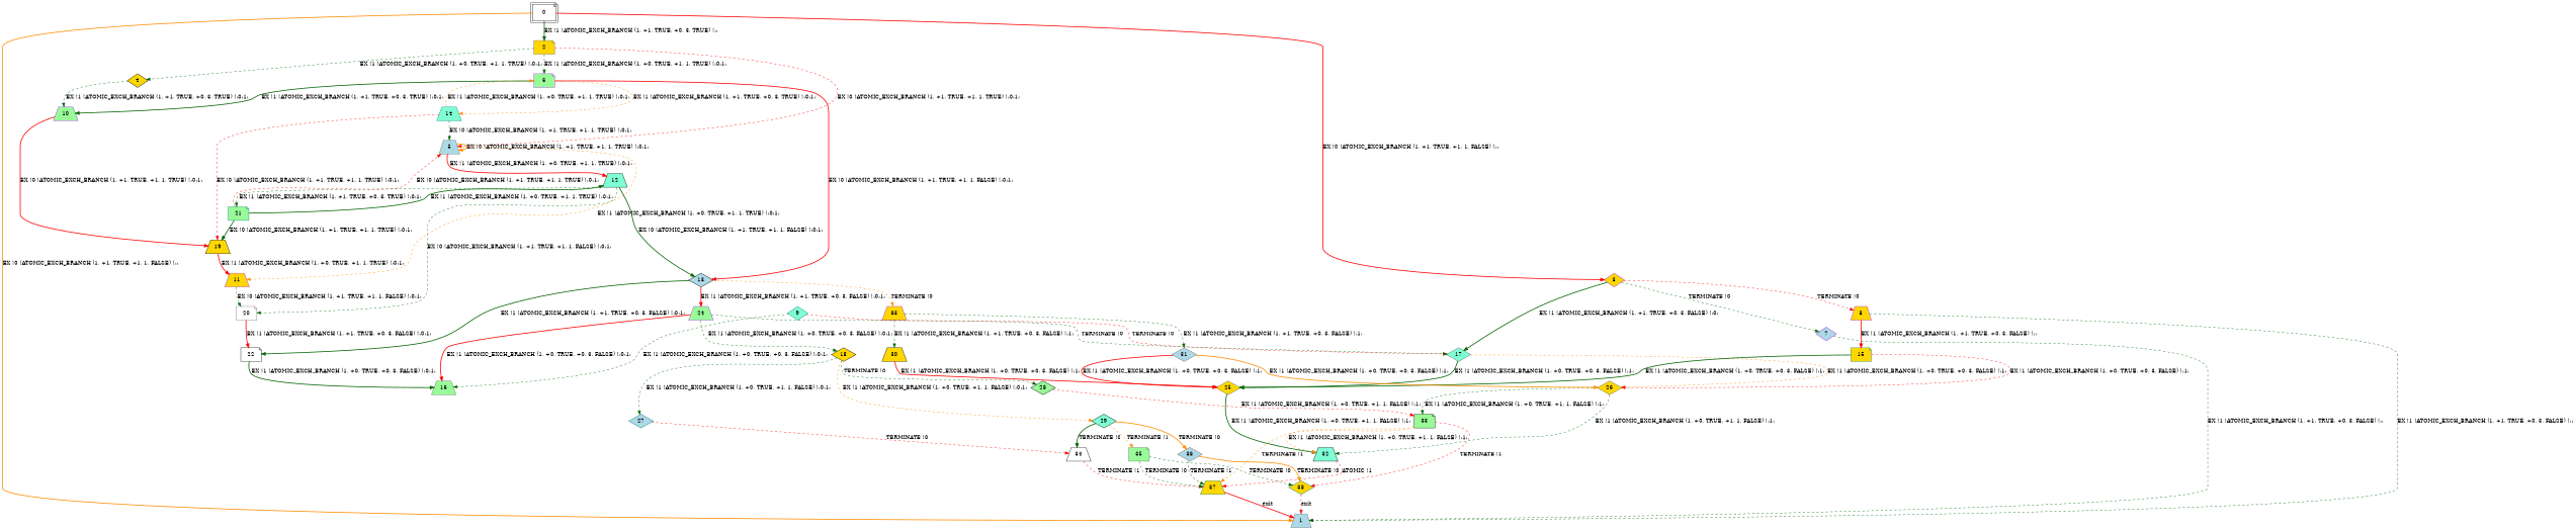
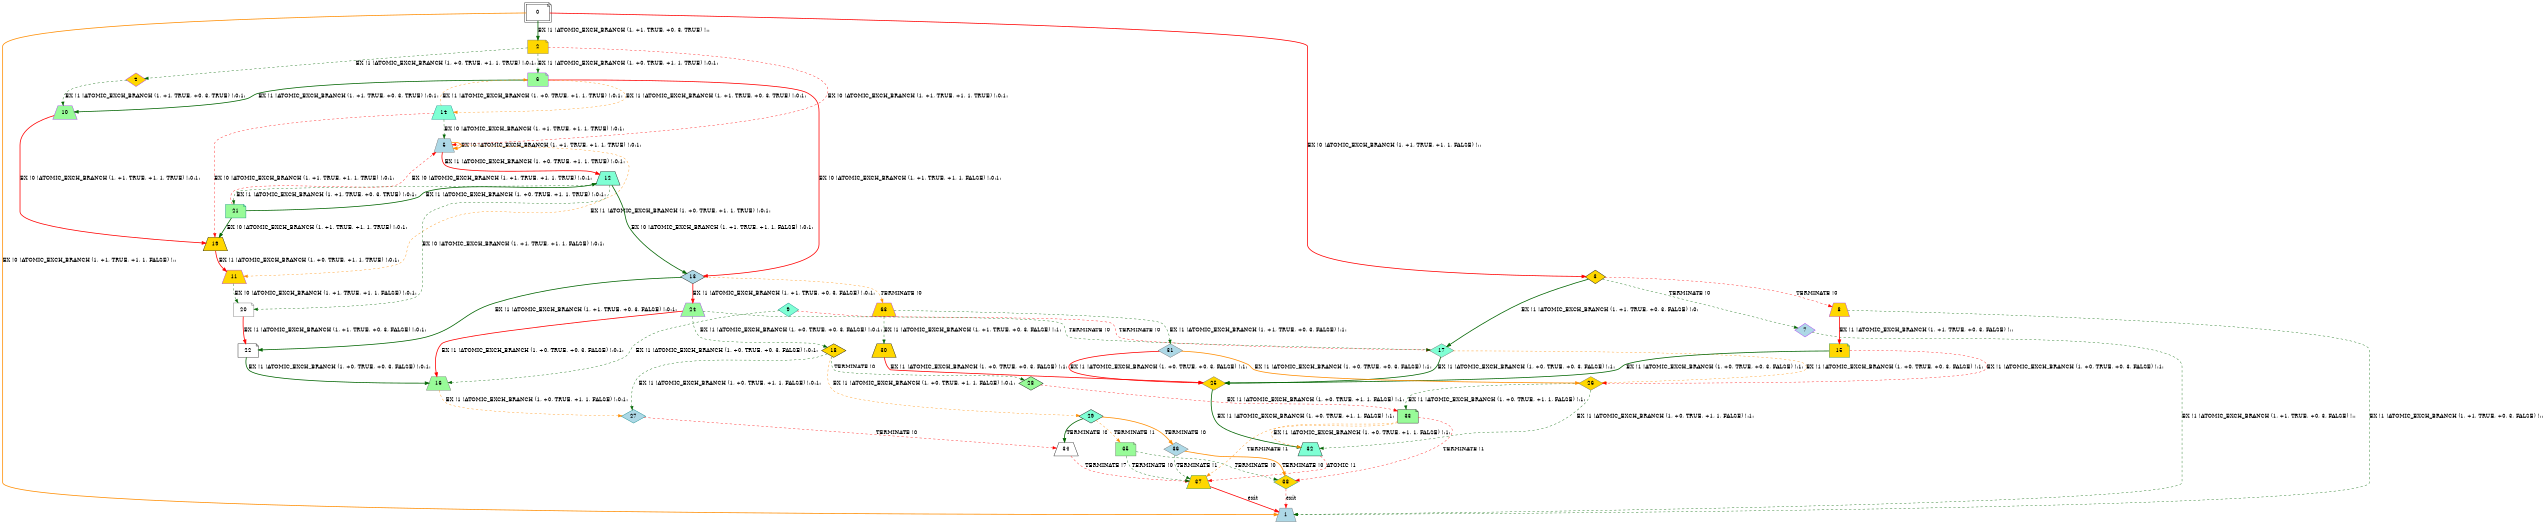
  digraph {
    node [color=black fillcolor=gold shape=trapezium style=filled]
    edge [color=darkgreen style=dashed]
    0 [fillcolor=white peripheries=2 shape=note]
    1 [color=gray40 fillcolor=lightblue]
    2 [color=gray40 shape=note]
-   3 [color=purple shape=diamond]
-   4 [shape=diamond]
+   3 [shape=diamond]
+   4 [color=purple shape=diamond]
    5 [color=gray40 fillcolor=lightblue]
    6 [color=purple fillcolor=palegreen shape=note]
    7 [color=purple fillcolor=lightblue shape=diamond]
    8 [color=purple]
    17 [color=gray40 fillcolor=aquamarine shape=diamond]
    10 [color=purple fillcolor=palegreen]
    11 [color=purple]
    12 [fillcolor=aquamarine]
    13 [fillcolor=lightblue shape=diamond]
    14 [color=teal fillcolor=aquamarine]
    15 [color=teal shape=note]
    9 [color=teal fillcolor=aquamarine shape=diamond]
    16 [color=gray40 fillcolor=palegreen]
    19
    20 [color=gray40 fillcolor=white shape=note]
    21 [color=teal fillcolor=palegreen shape=note]
    22 [fillcolor=white shape=note]
    n23 [color=purple label=63]
    24 [color=purple fillcolor=palegreen]
    25 [color=gray40 shape=diamond]
    26 [color=gray40 shape=diamond]
    27 [color=teal fillcolor=lightblue shape=diamond]
    18 [shape=diamond]
    28 [fillcolor=palegreen shape=diamond]
    29 [fillcolor=aquamarine shape=diamond]
    30
    31 [color=gray40 fillcolor=lightblue shape=diamond]
    32 [fillcolor=aquamarine]
    33 [fillcolor=palegreen shape=note]
    34 [fillcolor=white]
    35 [color=gray40 fillcolor=palegreen shape=note]
    36 [color=gray40 fillcolor=lightblue shape=diamond]
    37 [color=teal]
    38 [color=teal shape=diamond]
    0 -> 1 [color=darkorange label="EX !0 !ATOMIC_EXCH_BRANCH (1, +1, TRUE, +1, 1, FALSE) !::" style=bold]
    0 -> 2 [label="EX !1 !ATOMIC_EXCH_BRANCH (1, +1, TRUE, +0, 3, TRUE) !::" style=bold]
    0 -> 3 [color=red label="EX !0 !ATOMIC_EXCH_BRANCH (1, +1, TRUE, +1, 1, FALSE) !::" style=bold]
    2 -> 4 [label="EX !1 !ATOMIC_EXCH_BRANCH (1, +0, TRUE, +1, 1, TRUE) !:0:1:"]
    2 -> 5 [color=red label="EX !0 !ATOMIC_EXCH_BRANCH (1, +1, TRUE, +1, 1, TRUE) !:0:1:"]
    2 -> 6 [label="EX !1 !ATOMIC_EXCH_BRANCH (1, +0, TRUE, +1, 1, TRUE) !:0:1:"]
    3 -> 7 [label="TERMINATE !0"]
    3 -> 8 [color=red label="TERMINATE !0"]
    3 -> 17 [label="EX !1 !ATOMIC_EXCH_BRANCH (1, +1, TRUE, +0, 3, FALSE) !:0:" style=bold]
    4 -> 10 [label="EX !1 !ATOMIC_EXCH_BRANCH (1, +1, TRUE, +0, 3, TRUE) !:0:1:"]
    5 -> 5 [color=darkorange label="EX !0 !ATOMIC_EXCH_BRANCH (1, +1, TRUE, +1, 1, TRUE) !:0:1:" style=bold]
    5 -> 11 [color=darkorange label="EX !1 !ATOMIC_EXCH_BRANCH (1, +0, TRUE, +1, 1, TRUE) !:0:1:"]
    5 -> 12 [color=red label="EX !1 !ATOMIC_EXCH_BRANCH (1, +0, TRUE, +1, 1, TRUE) !:0:1:" style=bold]
    6 -> 10 [label="EX !1 !ATOMIC_EXCH_BRANCH (1, +1, TRUE, +0, 3, TRUE) !:0:1:" style=bold]
    6 -> 13 [color=red label="EX !0 !ATOMIC_EXCH_BRANCH (1, +1, TRUE, +1, 1, FALSE) !:0:1:" style=bold]
    6 -> 14 [color=darkorange label="EX !1 !ATOMIC_EXCH_BRANCH (1, +1, TRUE, +0, 3, TRUE) !:0:1:"]
    7 -> 1 [label="EX !1 !ATOMIC_EXCH_BRANCH (1, +1, TRUE, +0, 3, FALSE) !::"]
    8 -> 1 [label="EX !1 !ATOMIC_EXCH_BRANCH (1, +1, TRUE, +0, 3, FALSE) !::"]
    8 -> 15 [color=red label="EX !1 !ATOMIC_EXCH_BRANCH (1, +1, TRUE, +0, 3, FALSE) !::" style=bold]
    17 -> 25 [label="EX !1 !ATOMIC_EXCH_BRANCH (1, +0, TRUE, +0, 3, FALSE) !:1:" style=bold]
    17 -> 26 [color=darkorange label="EX !1 !ATOMIC_EXCH_BRANCH (1, +0, TRUE, +0, 3, FALSE) !:1:"]
    10 -> 19 [color=red label="EX !0 !ATOMIC_EXCH_BRANCH (1, +1, TRUE, +1, 1, TRUE) !:0:1:" style=bold]
    11 -> 20 [label="EX !0 !ATOMIC_EXCH_BRANCH (1, +1, TRUE, +1, 1, FALSE) !:0:1:"]
    12 -> 13 [label="EX !0 !ATOMIC_EXCH_BRANCH (1, +1, TRUE, +1, 1, FALSE) !:0:1:" style=bold]
    12 -> 20 [label="EX !0 !ATOMIC_EXCH_BRANCH (1, +1, TRUE, +1, 1, FALSE) !:0:1:"]
    12 -> 21 [label="EX !1 !ATOMIC_EXCH_BRANCH (1, +1, TRUE, +0, 3, TRUE) !:0:1:"]
    13 -> 22 [label="EX !1 !ATOMIC_EXCH_BRANCH (1, +1, TRUE, +0, 3, FALSE) !:0:1:" style=bold]
    13 -> n23 [color=darkorange label="TERMINATE !0"]
    13 -> 24 [color=red label="EX !1 !ATOMIC_EXCH_BRANCH (1, +1, TRUE, +0, 3, FALSE) !:0:1:" style=bold]
    14 -> 5 [label="EX !0 !ATOMIC_EXCH_BRANCH (1, +1, TRUE, +1, 1, TRUE) !:0:1:"]
    14 -> 6 [color=darkorange label="EX !1 !ATOMIC_EXCH_BRANCH (1, +0, TRUE, +1, 1, TRUE) !:0:1:"]
    14 -> 19 [color=red label="EX !0 !ATOMIC_EXCH_BRANCH (1, +1, TRUE, +1, 1, TRUE) !:0:1:"]
    15 -> 25 [label="EX !1 !ATOMIC_EXCH_BRANCH (1, +0, TRUE, +0, 3, FALSE) !:1:" style=bold]
    15 -> 26 [color=red label="EX !1 !ATOMIC_EXCH_BRANCH (1, +0, TRUE, +0, 3, FALSE) !:1:"]
    9 -> 17 [color=red label="TERMINATE !0"]
    9 -> 16 [label="EX !1 !ATOMIC_EXCH_BRANCH (1, +0, TRUE, +0, 3, FALSE) !:0:1:"]
+   16 -> 27 [color=darkorange label="EX !1 !ATOMIC_EXCH_BRANCH (1, +0, TRUE, +1, 1, FALSE) !:0:1:"]
    19 -> 11 [color=red label="EX !1 !ATOMIC_EXCH_BRANCH (1, +0, TRUE, +1, 1, TRUE) !:0:1:" style=bold]
    20 -> 22 [color=red label="EX !1 !ATOMIC_EXCH_BRANCH (1, +1, TRUE, +0, 3, FALSE) !:0:1:" style=bold]
    21 -> 5 [color=red label="EX !0 !ATOMIC_EXCH_BRANCH (1, +1, TRUE, +1, 1, TRUE) !:0:1:"]
    21 -> 12 [label="EX !1 !ATOMIC_EXCH_BRANCH (1, +0, TRUE, +1, 1, TRUE) !:0:1:" style=bold]
    21 -> 19 [label="EX !0 !ATOMIC_EXCH_BRANCH (1, +1, TRUE, +1, 1, TRUE) !:0:1:" style=bold]
    22 -> 16 [label="EX !1 !ATOMIC_EXCH_BRANCH (1, +0, TRUE, +0, 3, FALSE) !:0:1:" style=bold]
    n23 -> 30 [label="EX !1 !ATOMIC_EXCH_BRANCH (1, +1, TRUE, +0, 3, FALSE) !:1:"]
    n23 -> 31 [label="EX !1 !ATOMIC_EXCH_BRANCH (1, +1, TRUE, +0, 3, FALSE) !:1:"]
    24 -> 17 [label="TERMINATE !0"]
    24 -> 16 [color=red label="EX !1 !ATOMIC_EXCH_BRANCH (1, +0, TRUE, +0, 3, FALSE) !:0:1:" style=bold]
    24 -> 18 [label="EX !1 !ATOMIC_EXCH_BRANCH (1, +0, TRUE, +0, 3, FALSE) !:0:1:"]
    25 -> 32 [label="EX !1 !ATOMIC_EXCH_BRANCH (1, +0, TRUE, +1, 1, FALSE) !:1:" style=bold]
    26 -> 32 [label="EX !1 !ATOMIC_EXCH_BRANCH (1, +0, TRUE, +1, 1, FALSE) !:1:"]
    26 -> 33 [label="EX !1 !ATOMIC_EXCH_BRANCH (1, +0, TRUE, +1, 1, FALSE) !:1:"]
    27 -> 34 [color=red label="TERMINATE !0"]
    18 -> 27 [label="EX !1 !ATOMIC_EXCH_BRANCH (1, +0, TRUE, +1, 1, FALSE) !:0:1:"]
    18 -> 28 [label="TERMINATE !0"]
    18 -> 29 [color=darkorange label="EX !1 !ATOMIC_EXCH_BRANCH (1, +0, TRUE, +1, 1, FALSE) !:0:1:"]
    28 -> 33 [color=red label="EX !1 !ATOMIC_EXCH_BRANCH (1, +0, TRUE, +1, 1, FALSE) !:1:"]
    29 -> 34 [label="TERMINATE !0" style=bold]
    29 -> 35 [color=darkorange label="TERMINATE !1"]
    29 -> 36 [color=darkorange label="TERMINATE !0" style=bold]
    30 -> 25 [color=red label="EX !1 !ATOMIC_EXCH_BRANCH (1, +0, TRUE, +0, 3, FALSE) !:1:" style=bold]
    31 -> 25 [color=red label="EX !1 !ATOMIC_EXCH_BRANCH (1, +0, TRUE, +0, 3, FALSE) !:1:" style=bold]
    31 -> 26 [color=darkorange label="EX !1 !ATOMIC_EXCH_BRANCH (1, +0, TRUE, +0, 3, FALSE) !:1:" style=bold]
    32 -> 37 [color=red label="ATOMIC !1"]
    33 -> 32 [color=darkorange label="EX !1 !ATOMIC_EXCH_BRANCH (1, +0, TRUE, +1, 1, FALSE) !:1:"]
    33 -> 37 [color=darkorange label="TERMINATE !1"]
    33 -> 38 [color=red label="TERMINATE !1"]
-   34 -> 37 [color=red label="TERMINATE !1"]
+   34 -> 37 [color=red label="TERMINATE !7"]
    35 -> 37 [label="TERMINATE !0"]
    35 -> 38 [label="TERMINATE !0"]
    36 -> 37 [label="TERMINATE !1"]
    36 -> 38 [color=darkorange label="TERMINATE !0" style=bold]
    37 -> 1 [color=red label=exit style=bold]
    38 -> 1 [color=red label=exit]
  }
